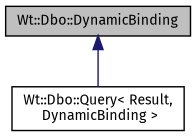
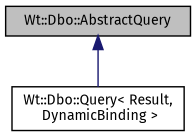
  digraph {
    fontname="Fira Sans"
    node [color=black fontname="Fira Sans" fontsize=10 shape=record style=filled]
-   n1 [fillcolor=grey75 fontcolor=black height=0.2 label="Wt::Dbo::DynamicBinding" width=0.4]
+   n1 [fillcolor=grey75 fontcolor=black height=0.2 label="Wt::Dbo::AbstractQuery" width=0.4]
    n2 [fillcolor=white height=0.2 label="Wt::Dbo::Query\< Result,\l DynamicBinding \>" width=0.4]
    n1 -> n2 [color=midnightblue dir=back fontname="Fira Sans" fontsize=10 labelfontname=Helvetica labelfontsize=10 style=solid]
  }
